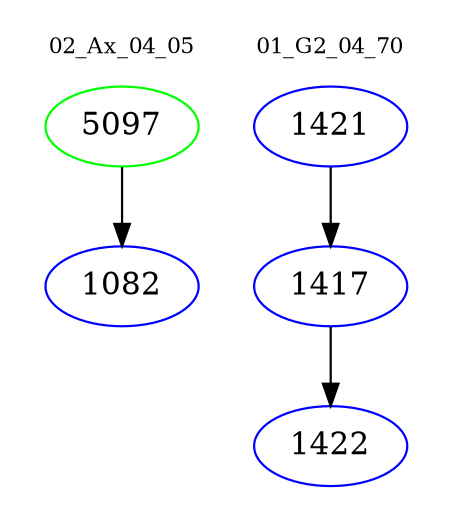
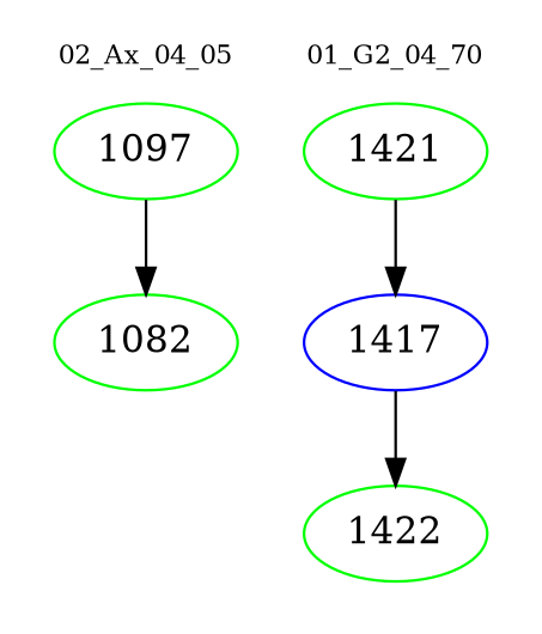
  digraph {
    node [color=blue]
    edge [color=black]
-   n1 [color=green label=5097]
-   n2 [label=1082]
-   n3 [label=1421]
+   n1 [color=green label=1097]
+   n2 [color=green label=1082]
+   n3 [color=green label=1421]
    n4 [label=1417]
-   n5 [label=1422]
+   n5 [color=green label=1422]
    subgraph cluster_1 {
      color=white
      fontsize=10
      label="02_Ax_04_05"
      n1
      n2
    }
    subgraph cluster_2 {
      color=white
      fontsize=10
      label="01_G2_04_70"
      n3
      n4
      n5
    }
    n1 -> n2
    n3 -> n4
    n4 -> n5
  }
